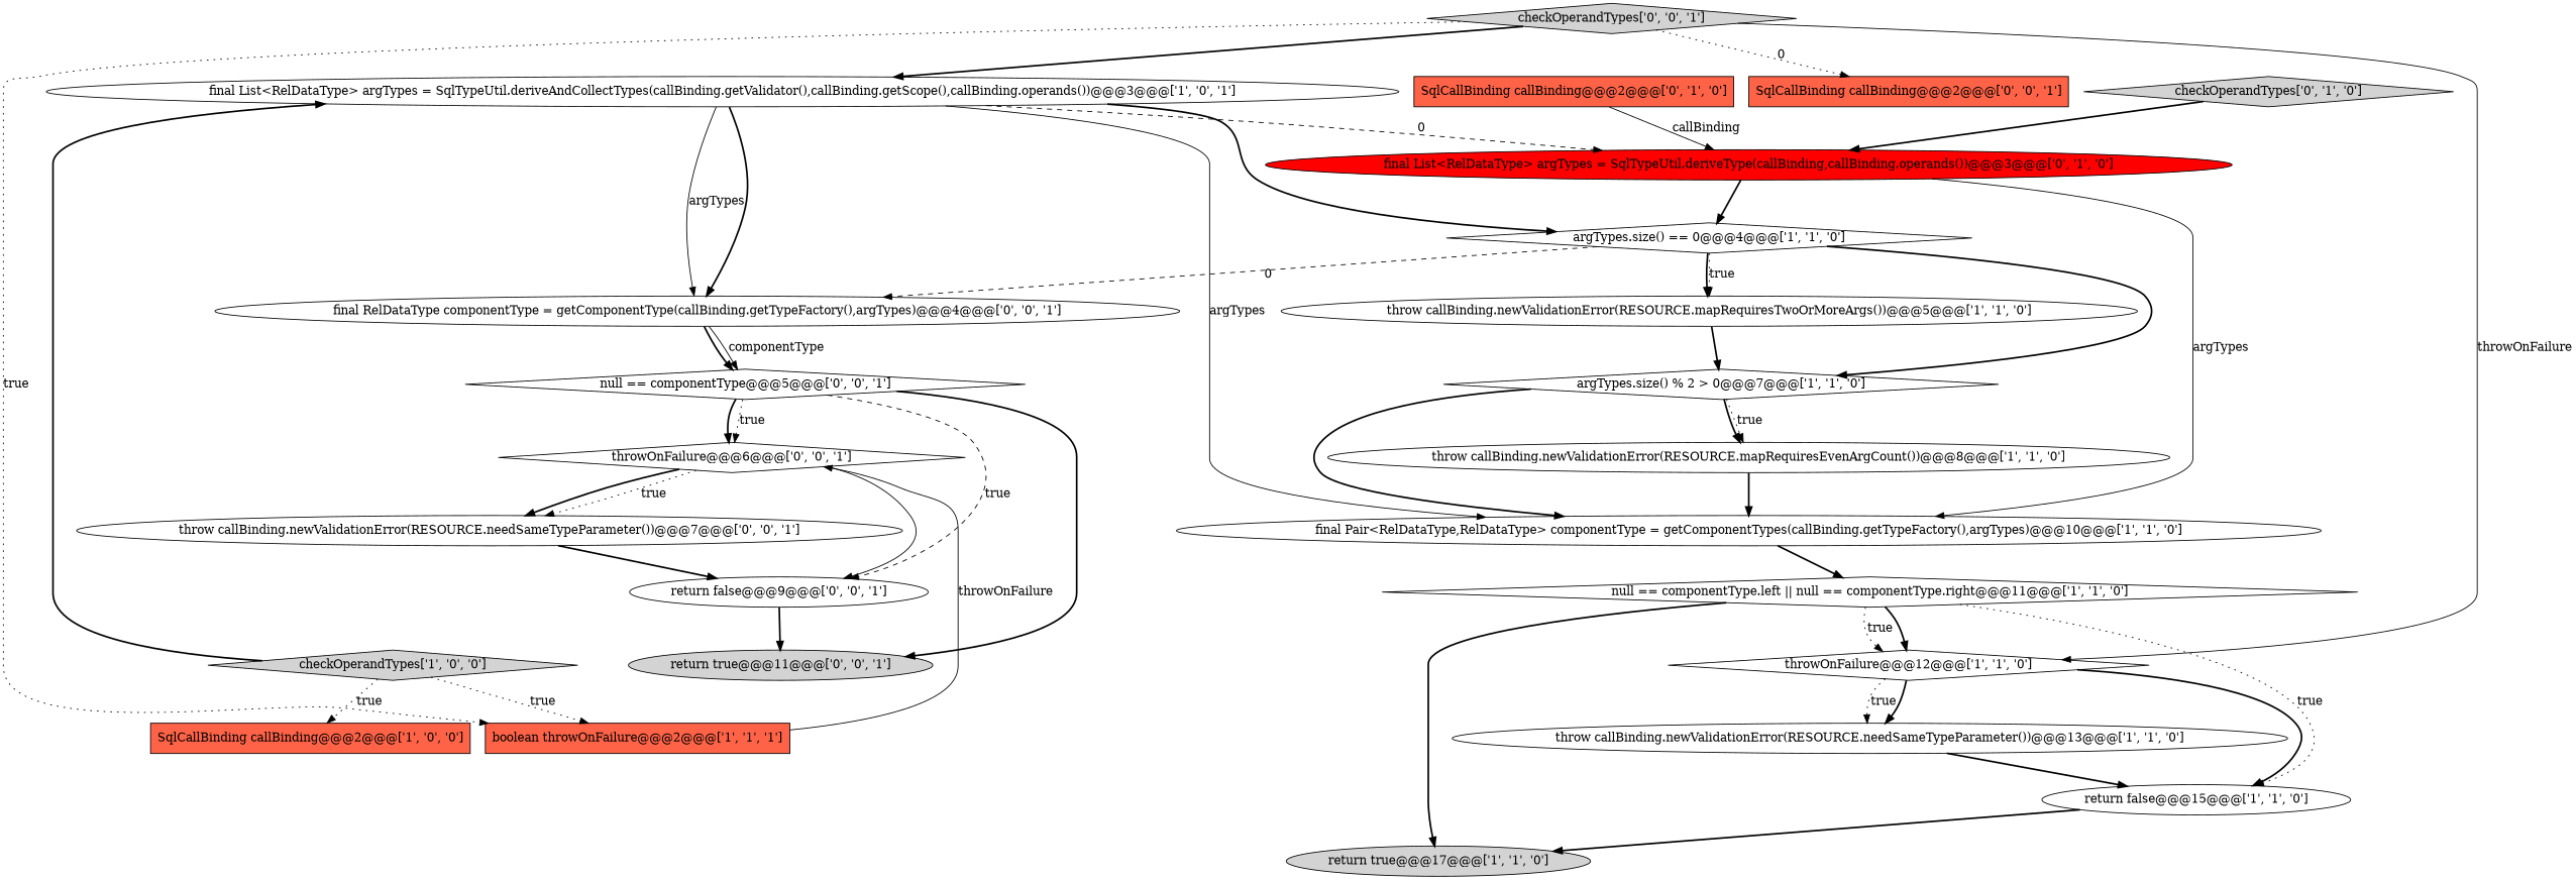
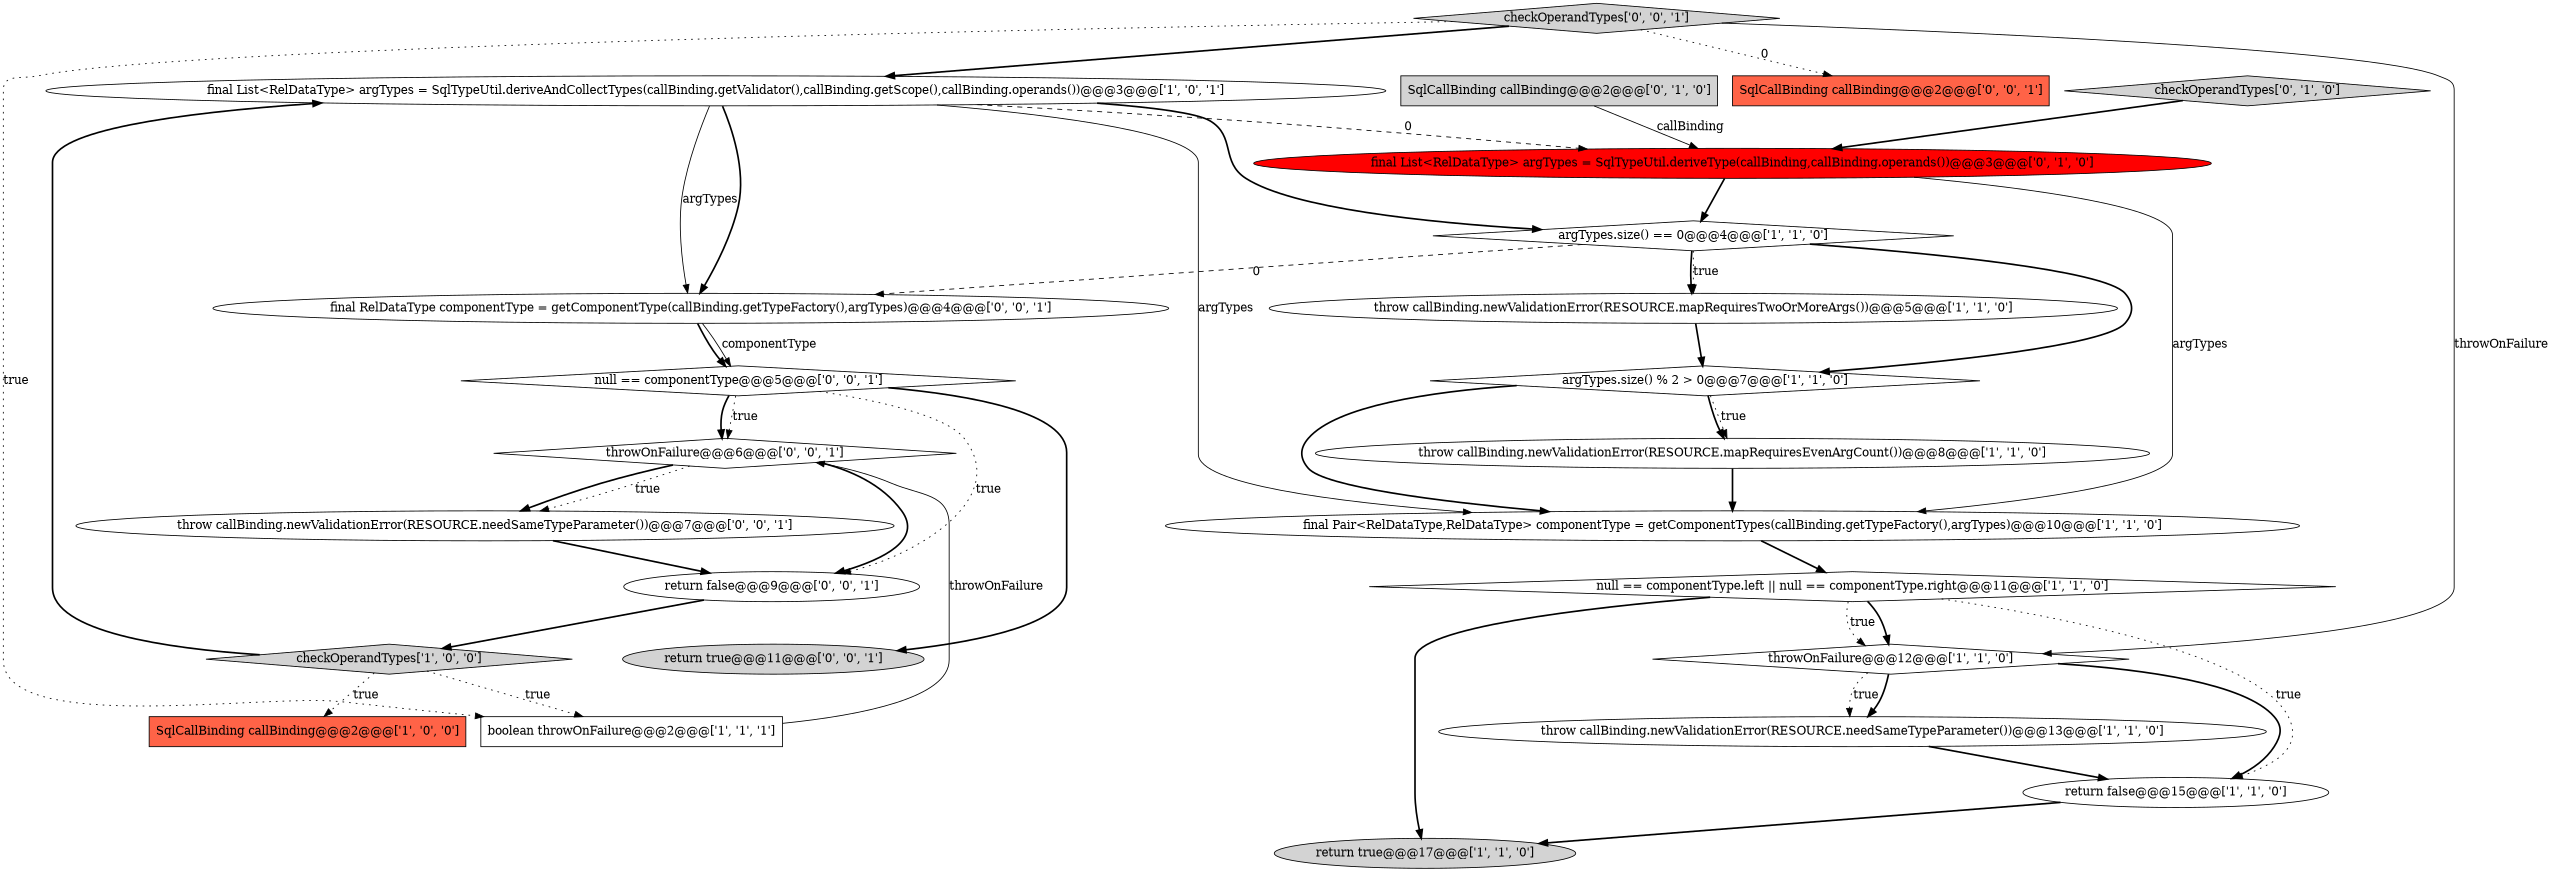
  digraph {
    node [fillcolor=white shape=ellipse style=filled]
    edge [style=bold]
    n1 [label="throw callBinding.newValidationError(RESOURCE.mapRequiresTwoOrMoreArgs())@@@5@@@['1', '1', '0']"]
    n2 [label="argTypes.size() % 2 > 0@@@7@@@['1', '1', '0']" shape=diamond]
    n3 [label="final Pair<RelDataType,RelDataType> componentType = getComponentTypes(callBinding.getTypeFactory(),argTypes)@@@10@@@['1', '1', '0']"]
    n4 [label="throw callBinding.newValidationError(RESOURCE.mapRequiresEvenArgCount())@@@8@@@['1', '1', '0']"]
    n5 [label="null == componentType.left || null == componentType.right@@@11@@@['1', '1', '0']" shape=diamond]
    n6 [label="return false@@@15@@@['1', '1', '0']"]
    n7 [fillcolor=lightgray label="return true@@@17@@@['1', '1', '0']"]
    n8 [label="throwOnFailure@@@12@@@['1', '1', '0']" shape=diamond]
    n9 [fillcolor=lightgray label="checkOperandTypes['1', '0', '0']" shape=diamond]
    n10 [fillcolor=tomato label="SqlCallBinding callBinding@@@2@@@['1', '0', '0']" shape=box]
    n11 [label="final List<RelDataType> argTypes = SqlTypeUtil.deriveAndCollectTypes(callBinding.getValidator(),callBinding.getScope(),callBinding.operands())@@@3@@@['1', '0', '1']"]
-   n12 [fillcolor=tomato label="boolean throwOnFailure@@@2@@@['1', '1', '1']" shape=box]
+   n12 [label="boolean throwOnFailure@@@2@@@['1', '1', '1']" shape=box]
    n13 [label="argTypes.size() == 0@@@4@@@['1', '1', '0']" shape=diamond]
    n14 [label="final RelDataType componentType = getComponentType(callBinding.getTypeFactory(),argTypes)@@@4@@@['0', '0', '1']"]
    n15 [fillcolor=red label="final List<RelDataType> argTypes = SqlTypeUtil.deriveType(callBinding,callBinding.operands())@@@3@@@['0', '1', '0']"]
    n16 [label="throwOnFailure@@@6@@@['0', '0', '1']" shape=diamond]
    n17 [label="null == componentType@@@5@@@['0', '0', '1']" shape=diamond]
-   n18 [fillcolor=tomato label="SqlCallBinding callBinding@@@2@@@['0', '1', '0']" shape=box]
+   n18 [fillcolor=lightgray label="SqlCallBinding callBinding@@@2@@@['0', '1', '0']" shape=box]
    n19 [label="return false@@@9@@@['0', '0', '1']"]
    n20 [fillcolor=lightgray label="return true@@@11@@@['0', '0', '1']"]
    n21 [fillcolor=lightgray label="checkOperandTypes['0', '0', '1']" shape=diamond]
    n22 [fillcolor=tomato label="SqlCallBinding callBinding@@@2@@@['0', '0', '1']" shape=box]
    n23 [label="throw callBinding.newValidationError(RESOURCE.needSameTypeParameter())@@@7@@@['0', '0', '1']"]
    n24 [fillcolor=lightgray label="checkOperandTypes['0', '1', '0']" shape=diamond]
    n25 [label="throw callBinding.newValidationError(RESOURCE.needSameTypeParameter())@@@13@@@['1', '1', '0']"]
    n1 -> n2
    n2 -> n3
    n2 -> n4 [label=true style=dotted]
    n2 -> n4
    n3 -> n5
    n4 -> n3
    n5 -> n6 [label=true style=dotted]
    n5 -> n7
    n5 -> n8
    n5 -> n8 [label=true style=dotted]
    n6 -> n7
    n8 -> n6
    n8 -> n25 [label=true style=dotted]
    n8 -> n25
    n9 -> n10 [label=true style=dotted]
    n9 -> n11
    n9 -> n12 [label=true style=dotted]
    n11 -> n3 [label=argTypes style=solid]
    n11 -> n13
    n11 -> n14 [label=argTypes style=solid]
    n11 -> n14
    n11 -> n15 [label=0 style=dashed]
    n12 -> n16 [label=throwOnFailure style=solid]
    n13 -> n1
    n13 -> n1 [label=true style=dotted]
    n13 -> n2
    n13 -> n14 [label=0 style=dashed]
    n14 -> n17
    n14 -> n17 [label=componentType style=solid]
    n15 -> n3 [label=argTypes style=solid]
    n15 -> n13
-   n16 -> n19 [style=solid]
+   n16 -> n19
    n16 -> n23
    n16 -> n23 [label=true style=dotted]
    n17 -> n16
    n17 -> n16 [label=true style=dotted]
-   n17 -> n19 [label=true style=dashed]
+   n17 -> n19 [label=true style=dotted]
    n17 -> n20
    n18 -> n15 [label=callBinding style=solid]
-   n19 -> n20
+   n19 -> n9
    n21 -> n8 [label=throwOnFailure style=solid]
    n21 -> n11
    n21 -> n12 [label=true style=dotted]
    n21 -> n22 [label=0 style=dotted]
    n23 -> n19
    n24 -> n15
    n25 -> n6
  }
